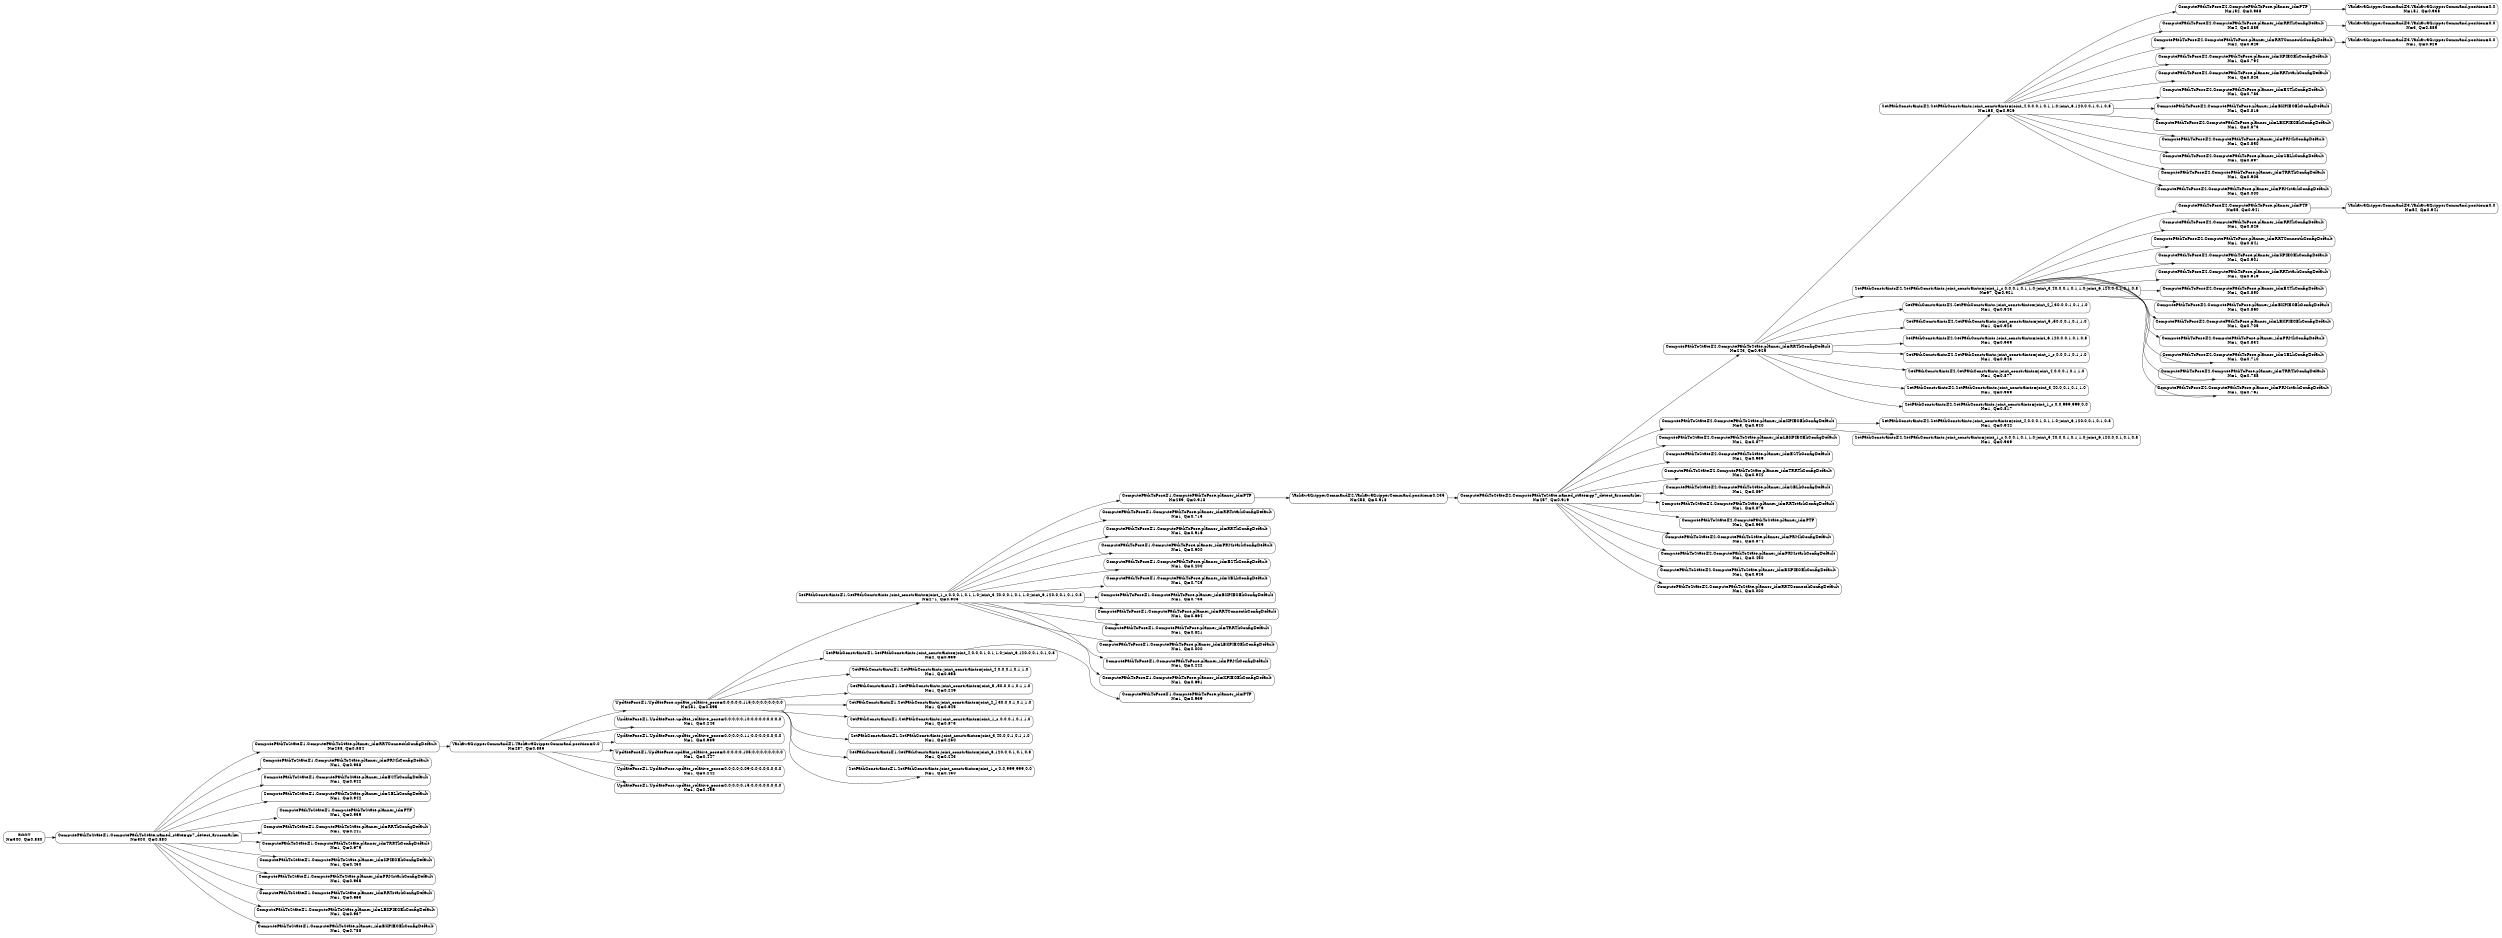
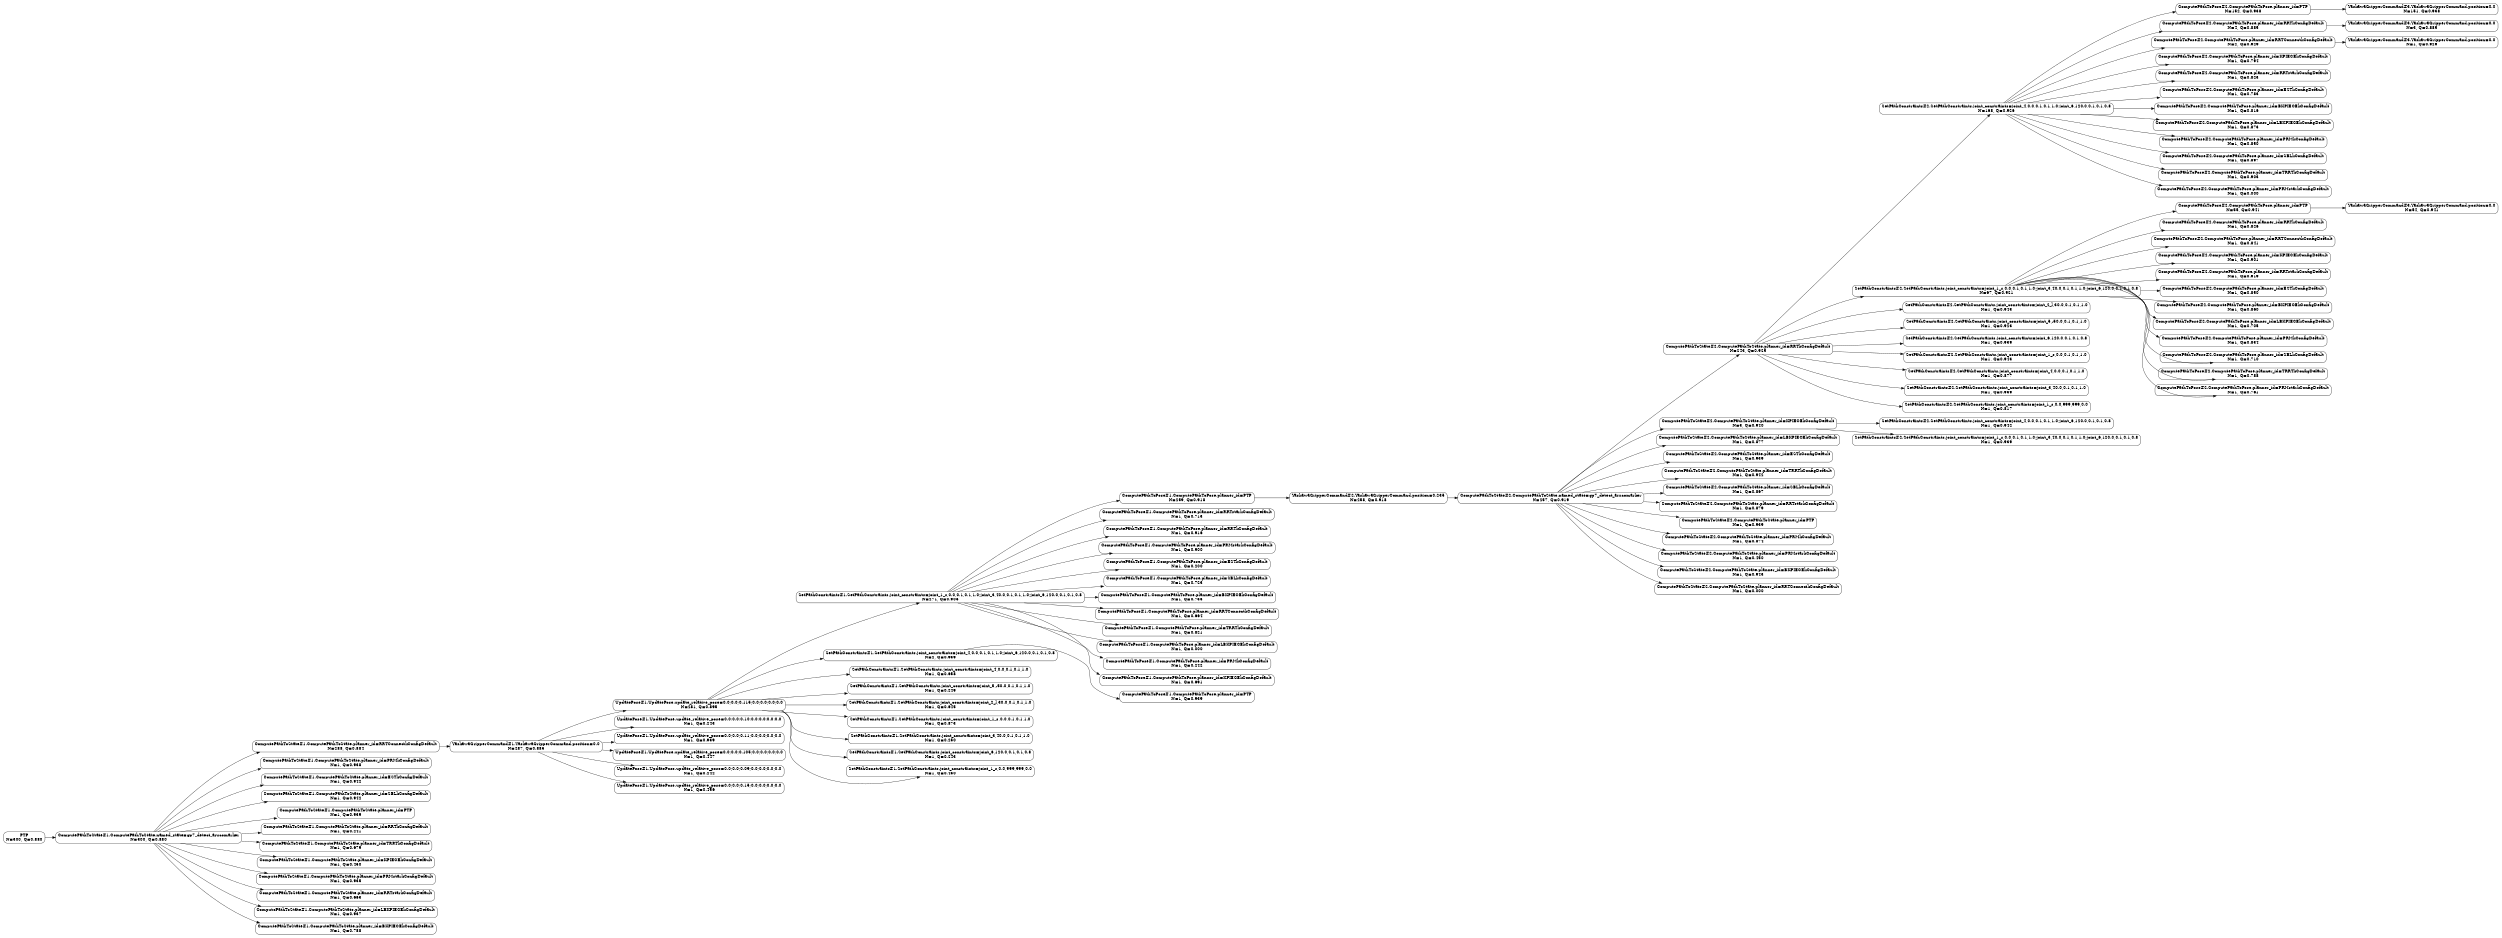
  digraph {
    rankdir=LR
    node [shape=box style=rounded]
-   n1 [label="ROOT\nN=300, Q=0.880"]
+   n1 [label="PTP\nN=300, Q=0.880"]
    n2 [label="ComputePathToState#1.ComputePathToState.named_state=gp7_detect_arucomarker\nN=300, Q=0.880"]
    n3 [label="ComputePathToState#1.ComputePathToState.planner_id=RRTConnectkConfigDefault\nN=288, Q=0.884"]
    n4 [label="ComputePathToState#1.ComputePathToState.planner_id=PRMkConfigDefault\nN=1, Q=0.938"]
    n5 [label="ComputePathToState#1.ComputePathToState.planner_id=ESTkConfigDefault\nN=1, Q=0.942"]
    n6 [label="ComputePathToState#1.ComputePathToState.planner_id=SBLkConfigDefault\nN=1, Q=0.942"]
    n7 [label="ComputePathToState#1.ComputePathToState.planner_id=PTP\nN=1, Q=0.939"]
    n8 [label="ComputePathToState#1.ComputePathToState.planner_id=RRTkConfigDefault\nN=1, Q=0.241"]
    n9 [label="ComputePathToState#1.ComputePathToState.planner_id=TRRTkConfigDefault\nN=1, Q=0.679"]
    n10 [label="ComputePathToState#1.ComputePathToState.planner_id=KPIECEkConfigDefault\nN=1, Q=0.450"]
    n11 [label="ComputePathToState#1.ComputePathToState.planner_id=PRMstarkConfigDefault\nN=1, Q=0.935"]
    n12 [label="ComputePathToState#1.ComputePathToState.planner_id=RRTstarkConfigDefault\nN=1, Q=0.663"]
    n13 [label="ComputePathToState#1.ComputePathToState.planner_id=LBKPIECEkConfigDefault\nN=1, Q=0.937"]
    n14 [label="ComputePathToState#1.ComputePathToState.planner_id=BKPIECEkConfigDefault\nN=1, Q=0.788"]
    n15 [label="YaskawaGripperCommand#1.YaskawaGripperCommand.position=0.0\nN=287, Q=0.885"]
    n16 [label="UpdatePose#1.UpdatePose.update_relative_pose=0.0;0.0;0.115;0.0;0.0;0.0;0.0\nN=281, Q=0.895"]
    n17 [label="UpdatePose#1.UpdatePose.update_relative_pose=0.0;0.0;0.10;0.0;0.0;0.0;0.0\nN=1, Q=0.243"]
    n18 [label="UpdatePose#1.UpdatePose.update_relative_pose=0.0;0.0;0.11;0.0;0.0;0.0;0.0\nN=1, Q=0.939"]
    n19 [label="UpdatePose#1.UpdatePose.update_relative_pose=0.0;0.0;0.105;0.0;0.0;0.0;0.0\nN=1, Q=0.447"]
    n20 [label="UpdatePose#1.UpdatePose.update_relative_pose=0.0;0.0;0.09;0.0;0.0;0.0;0.0\nN=1, Q=0.242"]
    n21 [label="UpdatePose#1.UpdatePose.update_relative_pose=0.0;0.0;0.15;0.0;0.0;0.0;0.0\nN=1, Q=0.456"]
    n22 [label="SetPathConstraints#1.SetPathConstraints.joint_constraints=joint_1_s,0.0,0.1,0.1,1.0;joint_3,40.0,0.1,0.1,1.0;joint_6,120.0,0.1,0.1,0.8\nN=271, Q=0.905"]
    n23 [label="SetPathConstraints#1.SetPathConstraints.joint_constraints=joint_4,0.0,0.1,0.1,1.0;joint_6,120.0,0.1,0.1,0.8\nN=2, Q=0.939"]
    n24 [label="SetPathConstraints#1.SetPathConstraints.joint_constraints=joint_4,0.0,0.1,0.1,1.0\nN=1, Q=0.658"]
    n25 [label="SetPathConstraints#1.SetPathConstraints.joint_constraints=joint_5,-50.0,0.1,0.1,1.0\nN=1, Q=0.249"]
    n26 [label="SetPathConstraints#1.SetPathConstraints.joint_constraints=joint_2_l,30.0,0.1,0.1,1.0\nN=1, Q=0.645"]
    n27 [label="SetPathConstraints#1.SetPathConstraints.joint_constraints=joint_1_s,0.0,0.1,0.1,1.0\nN=1, Q=0.873"]
    n28 [label="SetPathConstraints#1.SetPathConstraints.joint_constraints=joint_3,40.0,0.1,0.1,1.0\nN=1, Q=0.250"]
    n29 [label="SetPathConstraints#1.SetPathConstraints.joint_constraints=joint_6,120.0,0.1,0.1,0.8\nN=1, Q=0.243"]
    n30 [label="SetPathConstraints#1.SetPathConstraints.joint_constraints=joint_1_s,0.0,999,999,0.0\nN=1, Q=0.450"]
    n31 [label="ComputePathToPose#1.ComputePathToPose.planner_id=PTP\nN=259, Q=0.918"]
    n32 [label="ComputePathToPose#1.ComputePathToPose.planner_id=RRTstarkConfigDefault\nN=1, Q=0.713"]
    n33 [label="ComputePathToPose#1.ComputePathToPose.planner_id=RRTkConfigDefault\nN=1, Q=0.916"]
    n34 [label="ComputePathToPose#1.ComputePathToPose.planner_id=PRMstarkConfigDefault\nN=1, Q=0.900"]
    n35 [label="ComputePathToPose#1.ComputePathToPose.planner_id=ESTkConfigDefault\nN=1, Q=0.200"]
    n36 [label="ComputePathToPose#1.ComputePathToPose.planner_id=SBLkConfigDefault\nN=1, Q=0.723"]
    n37 [label="ComputePathToPose#1.ComputePathToPose.planner_id=BKPIECEkConfigDefault\nN=1, Q=0.733"]
    n38 [label="ComputePathToPose#1.ComputePathToPose.planner_id=RRTConnectkConfigDefault\nN=1, Q=0.664"]
    n39 [label="ComputePathToPose#1.ComputePathToPose.planner_id=TRRTkConfigDefault\nN=1, Q=0.821"]
    n40 [label="ComputePathToPose#1.ComputePathToPose.planner_id=LBKPIECEkConfigDefault\nN=1, Q=0.000"]
    n41 [label="ComputePathToPose#1.ComputePathToPose.planner_id=PRMkConfigDefault\nN=1, Q=0.242"]
    n42 [label="ComputePathToPose#1.ComputePathToPose.planner_id=KPIECEkConfigDefault\nN=1, Q=0.691"]
    n43 [label="YaskawaGripperCommand#2.YaskawaGripperCommand.position=0.235\nN=258, Q=0.918"]
    n44 [label="ComputePathToState#2.ComputePathToState.named_state=gp7_detect_arucomarker\nN=257, Q=0.919"]
    n45 [label="ComputePathToState#2.ComputePathToState.planner_id=RRTkConfigDefault\nN=243, Q=0.925"]
    n46 [label="ComputePathToState#2.ComputePathToState.planner_id=KPIECEkConfigDefault\nN=3, Q=0.940"]
    n47 [label="ComputePathToState#2.ComputePathToState.planner_id=LBKPIECEkConfigDefault\nN=1, Q=0.877"]
    n48 [label="ComputePathToState#2.ComputePathToState.planner_id=ESTkConfigDefault\nN=1, Q=0.939"]
    n49 [label="ComputePathToState#2.ComputePathToState.planner_id=TRRTkConfigDefault\nN=1, Q=0.942"]
    n50 [label="ComputePathToState#2.ComputePathToState.planner_id=SBLkConfigDefault\nN=1, Q=0.867"]
    n51 [label="ComputePathToState#2.ComputePathToState.planner_id=RRTstarkConfigDefault\nN=1, Q=0.879"]
    n52 [label="ComputePathToState#2.ComputePathToState.planner_id=PTP\nN=1, Q=0.939"]
    n53 [label="ComputePathToState#2.ComputePathToState.planner_id=PRMkConfigDefault\nN=1, Q=0.874"]
    n54 [label="ComputePathToState#2.ComputePathToState.planner_id=PRMstarkConfigDefault\nN=1, Q=0.450"]
    n55 [label="ComputePathToState#2.ComputePathToState.planner_id=BKPIECEkConfigDefault\nN=1, Q=0.943"]
    n56 [label="ComputePathToState#2.ComputePathToState.planner_id=RRTConnectkConfigDefault\nN=1, Q=0.000"]
    n57 [label="SetPathConstraints#2.SetPathConstraints.joint_constraints=joint_4,0.0,0.1,0.1,1.0;joint_6,120.0,0.1,0.1,0.8\nN=168, Q=0.926"]
    n58 [label="SetPathConstraints#2.SetPathConstraints.joint_constraints=joint_1_s,0.0,0.1,0.1,1.0;joint_3,40.0,0.1,0.1,1.0;joint_6,120.0,0.1,0.1,0.8\nN=67, Q=0.921"]
    n59 [label="SetPathConstraints#2.SetPathConstraints.joint_constraints=joint_2_l,30.0,0.1,0.1,1.0\nN=1, Q=0.943"]
    n60 [label="SetPathConstraints#2.SetPathConstraints.joint_constraints=joint_5,-50.0,0.1,0.1,1.0\nN=1, Q=0.923"]
    n61 [label="SetPathConstraints#2.SetPathConstraints.joint_constraints=joint_6,120.0,0.1,0.1,0.8\nN=1, Q=0.939"]
    n62 [label="SetPathConstraints#2.SetPathConstraints.joint_constraints=joint_1_s,0.0,0.1,0.1,1.0\nN=1, Q=0.943"]
    n63 [label="SetPathConstraints#2.SetPathConstraints.joint_constraints=joint_4,0.0,0.1,0.1,1.0\nN=1, Q=0.877"]
    n64 [label="SetPathConstraints#2.SetPathConstraints.joint_constraints=joint_3,40.0,0.1,0.1,1.0\nN=1, Q=0.939"]
    n65 [label="SetPathConstraints#2.SetPathConstraints.joint_constraints=joint_1_s,0.0,999,999,0.0\nN=1, Q=0.817"]
    n66 [label="ComputePathToPose#2.ComputePathToPose.planner_id=PTP\nN=152, Q=0.938"]
    n67 [label="ComputePathToPose#2.ComputePathToPose.planner_id=RRTkConfigDefault\nN=4, Q=0.885"]
    n68 [label="ComputePathToPose#2.ComputePathToPose.planner_id=RRTConnectkConfigDefault\nN=2, Q=0.929"]
    n69 [label="ComputePathToPose#2.ComputePathToPose.planner_id=KPIECEkConfigDefault\nN=1, Q=0.794"]
    n70 [label="ComputePathToPose#2.ComputePathToPose.planner_id=RRTstarkConfigDefault\nN=1, Q=0.823"]
    n71 [label="ComputePathToPose#2.ComputePathToPose.planner_id=ESTkConfigDefault\nN=1, Q=0.783"]
    n72 [label="ComputePathToPose#2.ComputePathToPose.planner_id=BKPIECEkConfigDefault\nN=1, Q=0.816"]
    n73 [label="ComputePathToPose#2.ComputePathToPose.planner_id=LBKPIECEkConfigDefault\nN=1, Q=0.873"]
    n74 [label="ComputePathToPose#2.ComputePathToPose.planner_id=PRMkConfigDefault\nN=1, Q=0.850"]
    n75 [label="ComputePathToPose#2.ComputePathToPose.planner_id=SBLkConfigDefault\nN=1, Q=0.897"]
    n76 [label="ComputePathToPose#2.ComputePathToPose.planner_id=TRRTkConfigDefault\nN=1, Q=0.903"]
    n77 [label="ComputePathToPose#2.ComputePathToPose.planner_id=PRMstarkConfigDefault\nN=1, Q=0.000"]
    n78 [label="YaskawaGripperCommand#3.YaskawaGripperCommand.position=0.0\nN=151, Q=0.938"]
    n79 [label="YaskawaGripperCommand#3.YaskawaGripperCommand.position=0.0\nN=3, Q=0.885"]
    n80 [label="YaskawaGripperCommand#3.YaskawaGripperCommand.position=0.0\nN=1, Q=0.929"]
    n81 [label="ComputePathToPose#2.ComputePathToPose.planner_id=PTP\nN=55, Q=0.941"]
    n82 [label="ComputePathToPose#2.ComputePathToPose.planner_id=RRTkConfigDefault\nN=1, Q=0.826"]
    n83 [label="ComputePathToPose#2.ComputePathToPose.planner_id=RRTConnectkConfigDefault\nN=1, Q=0.841"]
    n84 [label="ComputePathToPose#2.ComputePathToPose.planner_id=KPIECEkConfigDefault\nN=1, Q=0.901"]
    n85 [label="ComputePathToPose#2.ComputePathToPose.planner_id=RRTstarkConfigDefault\nN=1, Q=0.919"]
    n86 [label="ComputePathToPose#2.ComputePathToPose.planner_id=ESTkConfigDefault\nN=1, Q=0.850"]
    n87 [label="ComputePathToPose#2.ComputePathToPose.planner_id=BKPIECEkConfigDefault\nN=1, Q=0.860"]
    n88 [label="ComputePathToPose#2.ComputePathToPose.planner_id=LBKPIECEkConfigDefault\nN=1, Q=0.705"]
    n89 [label="ComputePathToPose#2.ComputePathToPose.planner_id=PRMkConfigDefault\nN=1, Q=0.834"]
    n90 [label="ComputePathToPose#2.ComputePathToPose.planner_id=SBLkConfigDefault\nN=1, Q=0.710"]
    n91 [label="ComputePathToPose#2.ComputePathToPose.planner_id=TRRTkConfigDefault\nN=1, Q=0.788"]
    n92 [label="ComputePathToPose#2.ComputePathToPose.planner_id=PRMstarkConfigDefault\nN=1, Q=0.761"]
    n93 [label="YaskawaGripperCommand#3.YaskawaGripperCommand.position=0.0\nN=54, Q=0.941"]
    n94 [label="SetPathConstraints#2.SetPathConstraints.joint_constraints=joint_4,0.0,0.1,0.1,1.0;joint_6,120.0,0.1,0.1,0.8\nN=1, Q=0.942"]
    n95 [label="SetPathConstraints#2.SetPathConstraints.joint_constraints=joint_1_s,0.0,0.1,0.1,1.0;joint_3,40.0,0.1,0.1,1.0;joint_6,120.0,0.1,0.1,0.8\nN=1, Q=0.939"]
    n96 [label="ComputePathToPose#1.ComputePathToPose.planner_id=PTP\nN=1, Q=0.939"]
    n1 -> n2
    n2 -> n3
    n2 -> n4
    n2 -> n5
    n2 -> n6
    n2 -> n7
    n2 -> n8
    n2 -> n9
    n2 -> n10
    n2 -> n11
    n2 -> n12
    n2 -> n13
    n2 -> n14
    n3 -> n15
    n15 -> n16
    n15 -> n17
    n15 -> n18
    n15 -> n19
    n15 -> n20
    n15 -> n21
    n16 -> n22
    n16 -> n23
    n16 -> n24
    n16 -> n25
    n16 -> n26
    n16 -> n27
    n16 -> n28
    n16 -> n29
    n16 -> n30
    n22 -> n31
    n22 -> n32
    n22 -> n33
    n22 -> n34
    n22 -> n35
    n22 -> n36
    n22 -> n37
    n22 -> n38
    n22 -> n39
    n22 -> n40
    n22 -> n41
    n22 -> n42
    n23 -> n96
    n31 -> n43
    n43 -> n44
    n44 -> n45
    n44 -> n46
    n44 -> n47
    n44 -> n48
    n44 -> n49
    n44 -> n50
    n44 -> n51
    n44 -> n52
    n44 -> n53
    n44 -> n54
    n44 -> n55
    n44 -> n56
    n45 -> n57
    n45 -> n58
    n45 -> n59
    n45 -> n60
    n45 -> n61
    n45 -> n62
    n45 -> n63
    n45 -> n64
    n45 -> n65
    n46 -> n94
    n46 -> n95
    n57 -> n66
    n57 -> n67
    n57 -> n68
    n57 -> n69
    n57 -> n70
    n57 -> n71
    n57 -> n72
    n57 -> n73
    n57 -> n74
    n57 -> n75
    n57 -> n76
    n57 -> n77
    n58 -> n81
    n58 -> n82
    n58 -> n83
    n58 -> n84
    n58 -> n85
    n58 -> n86
    n58 -> n87
    n58 -> n88
    n58 -> n89
    n58 -> n90
    n58 -> n91
    n58 -> n92
    n66 -> n78
    n67 -> n79
    n68 -> n80
    n81 -> n93
  }
